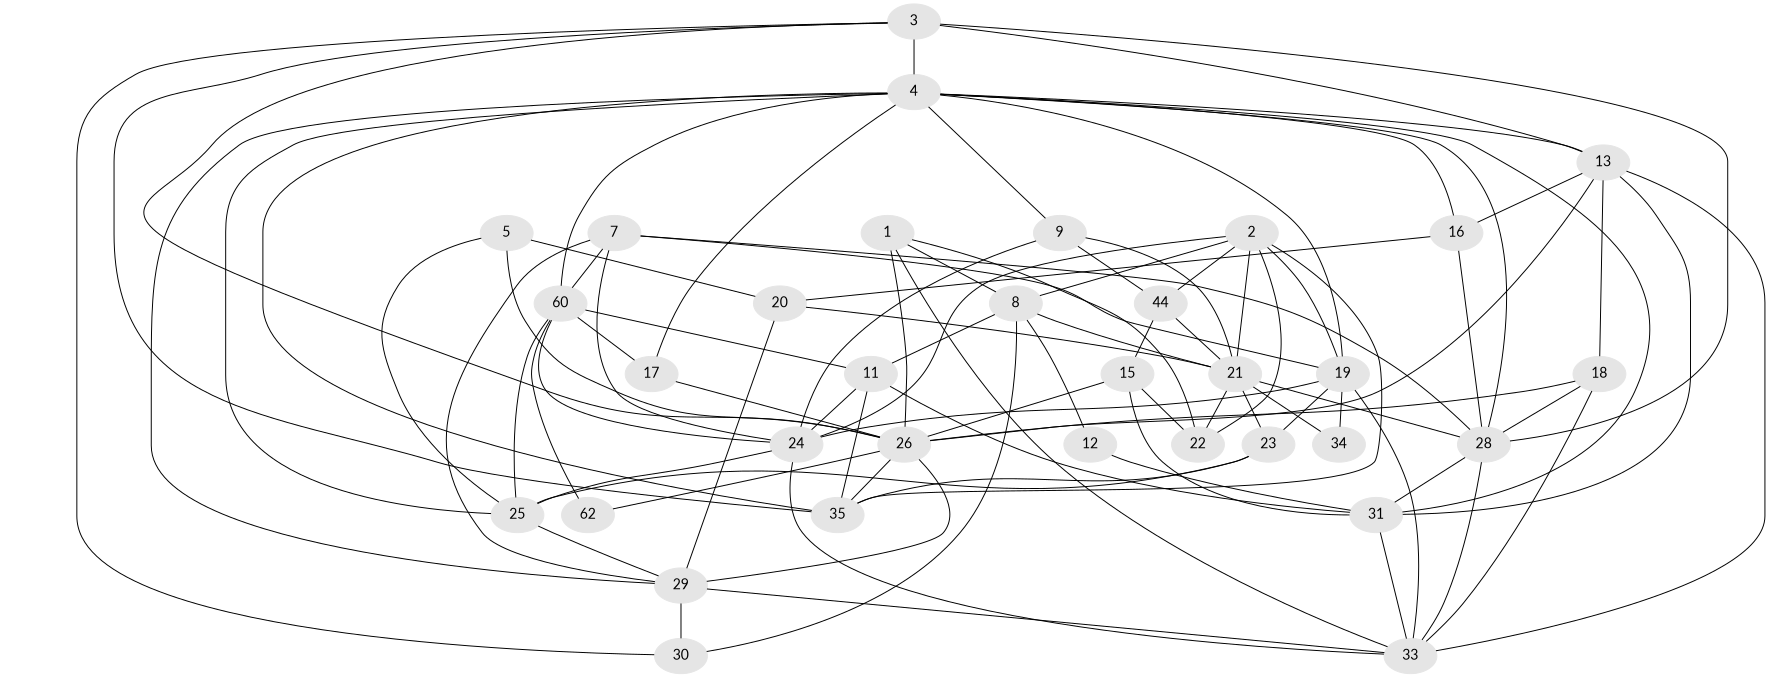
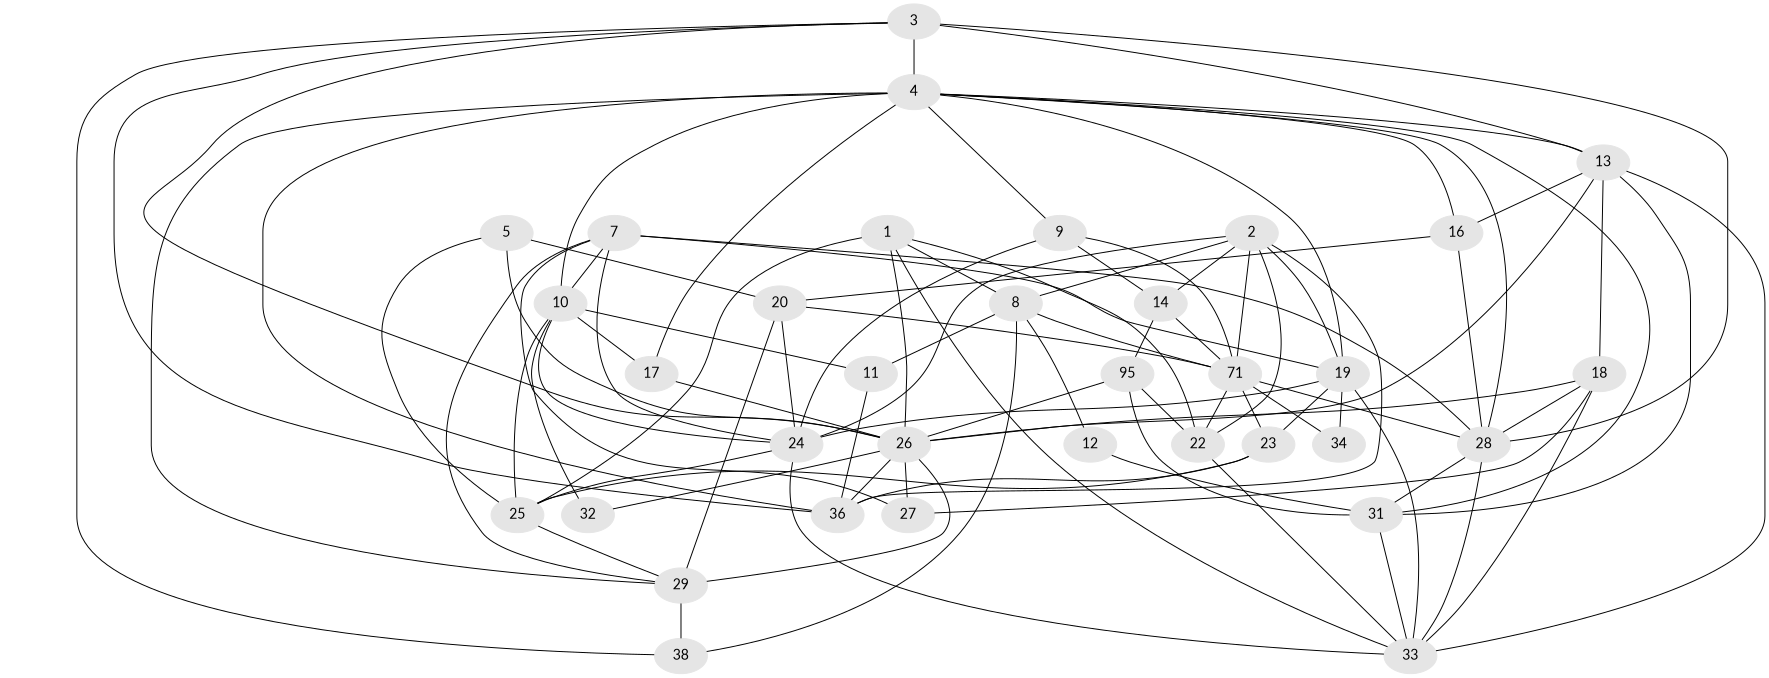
  graph {
    fontname=Lato
    node [color=gray90 fontname=Lato style=filled]
    edge [fontname=Lato weight=1.0]
    1
    8
    22
    26
    33
-   21
-   30
+   21 [label=71]
+   30 [label=38]
    11
    12
    28
    23
    34
-   35
+   35 [label=36]
    29
-   32 [label=62]
+   27
+   32
    2
-   14 [label=44]
+   14
    19
    24
-   15
+   15 [label=95]
    25
    3
    4
    13
    9
-   10 [label=60]
+   10
    16
    17
    31
    18
    20
    5
    7
    1 -- 8
    1 -- 22
    1 -- 26
    1 -- 33
    8 -- 21
    8 -- 30
    8 -- 11
    8 -- 12 [weight=2.0]
    26 -- 35 [weight=2.0]
    26 -- 29
+   26 -- 27
    26 -- 32
    21 -- 22
    21 -- 28 [weight=3.0]
    21 -- 23
    21 -- 34
    11 -- 35
-   11 -- 31
    12 -- 31 [weight=2.0]
    28 -- 33
    28 -- 31 [weight=2.0]
    23 -- 35
    23 -- 25
-   29 -- 33
+   22 -- 33
    29 -- 30
    2 -- 8
    2 -- 22
    2 -- 21
    2 -- 35
    2 -- 14
    2 -- 19
    2 -- 24
    14 -- 21
    14 -- 15
    19 -- 33 [weight=2.0]
    19 -- 23
    19 -- 34 [weight=2.0]
    19 -- 24 [weight=2.0]
    24 -- 33
    24 -- 25 [weight=2.0]
    15 -- 22
    15 -- 26
    15 -- 31
    25 -- 29
    3 -- 26
    3 -- 30
    3 -- 28
    3 -- 35
    3 -- 4
    3 -- 13 [weight=2.0]
    4 -- 28
    4 -- 35
    4 -- 29
    4 -- 19
-   4 -- 25 [weight=2.0]
+   1 -- 25 [weight=2.0]
    4 -- 13
    4 -- 9
    4 -- 10
    4 -- 16
    4 -- 17
    4 -- 31
    13 -- 26
    13 -- 33
    13 -- 16
    13 -- 31
    13 -- 18
    9 -- 21
    9 -- 14
    9 -- 24
    10 -- 11 [weight=3.0]
    10 -- 32 [weight=3.0]
    10 -- 24
    10 -- 25
    10 -- 17 [weight=2.0]
    16 -- 28
    16 -- 20
    17 -- 26 [weight=2.0]
    31 -- 33
    18 -- 26
    18 -- 33
    18 -- 28
+   18 -- 27
    20 -- 21
    20 -- 29
-   11 -- 24
+   20 -- 24
    5 -- 26
    5 -- 25
    5 -- 20
    7 -- 28
    7 -- 29
+   7 -- 27
    7 -- 19
    7 -- 24
    7 -- 10 [weight=2.0]
  }
